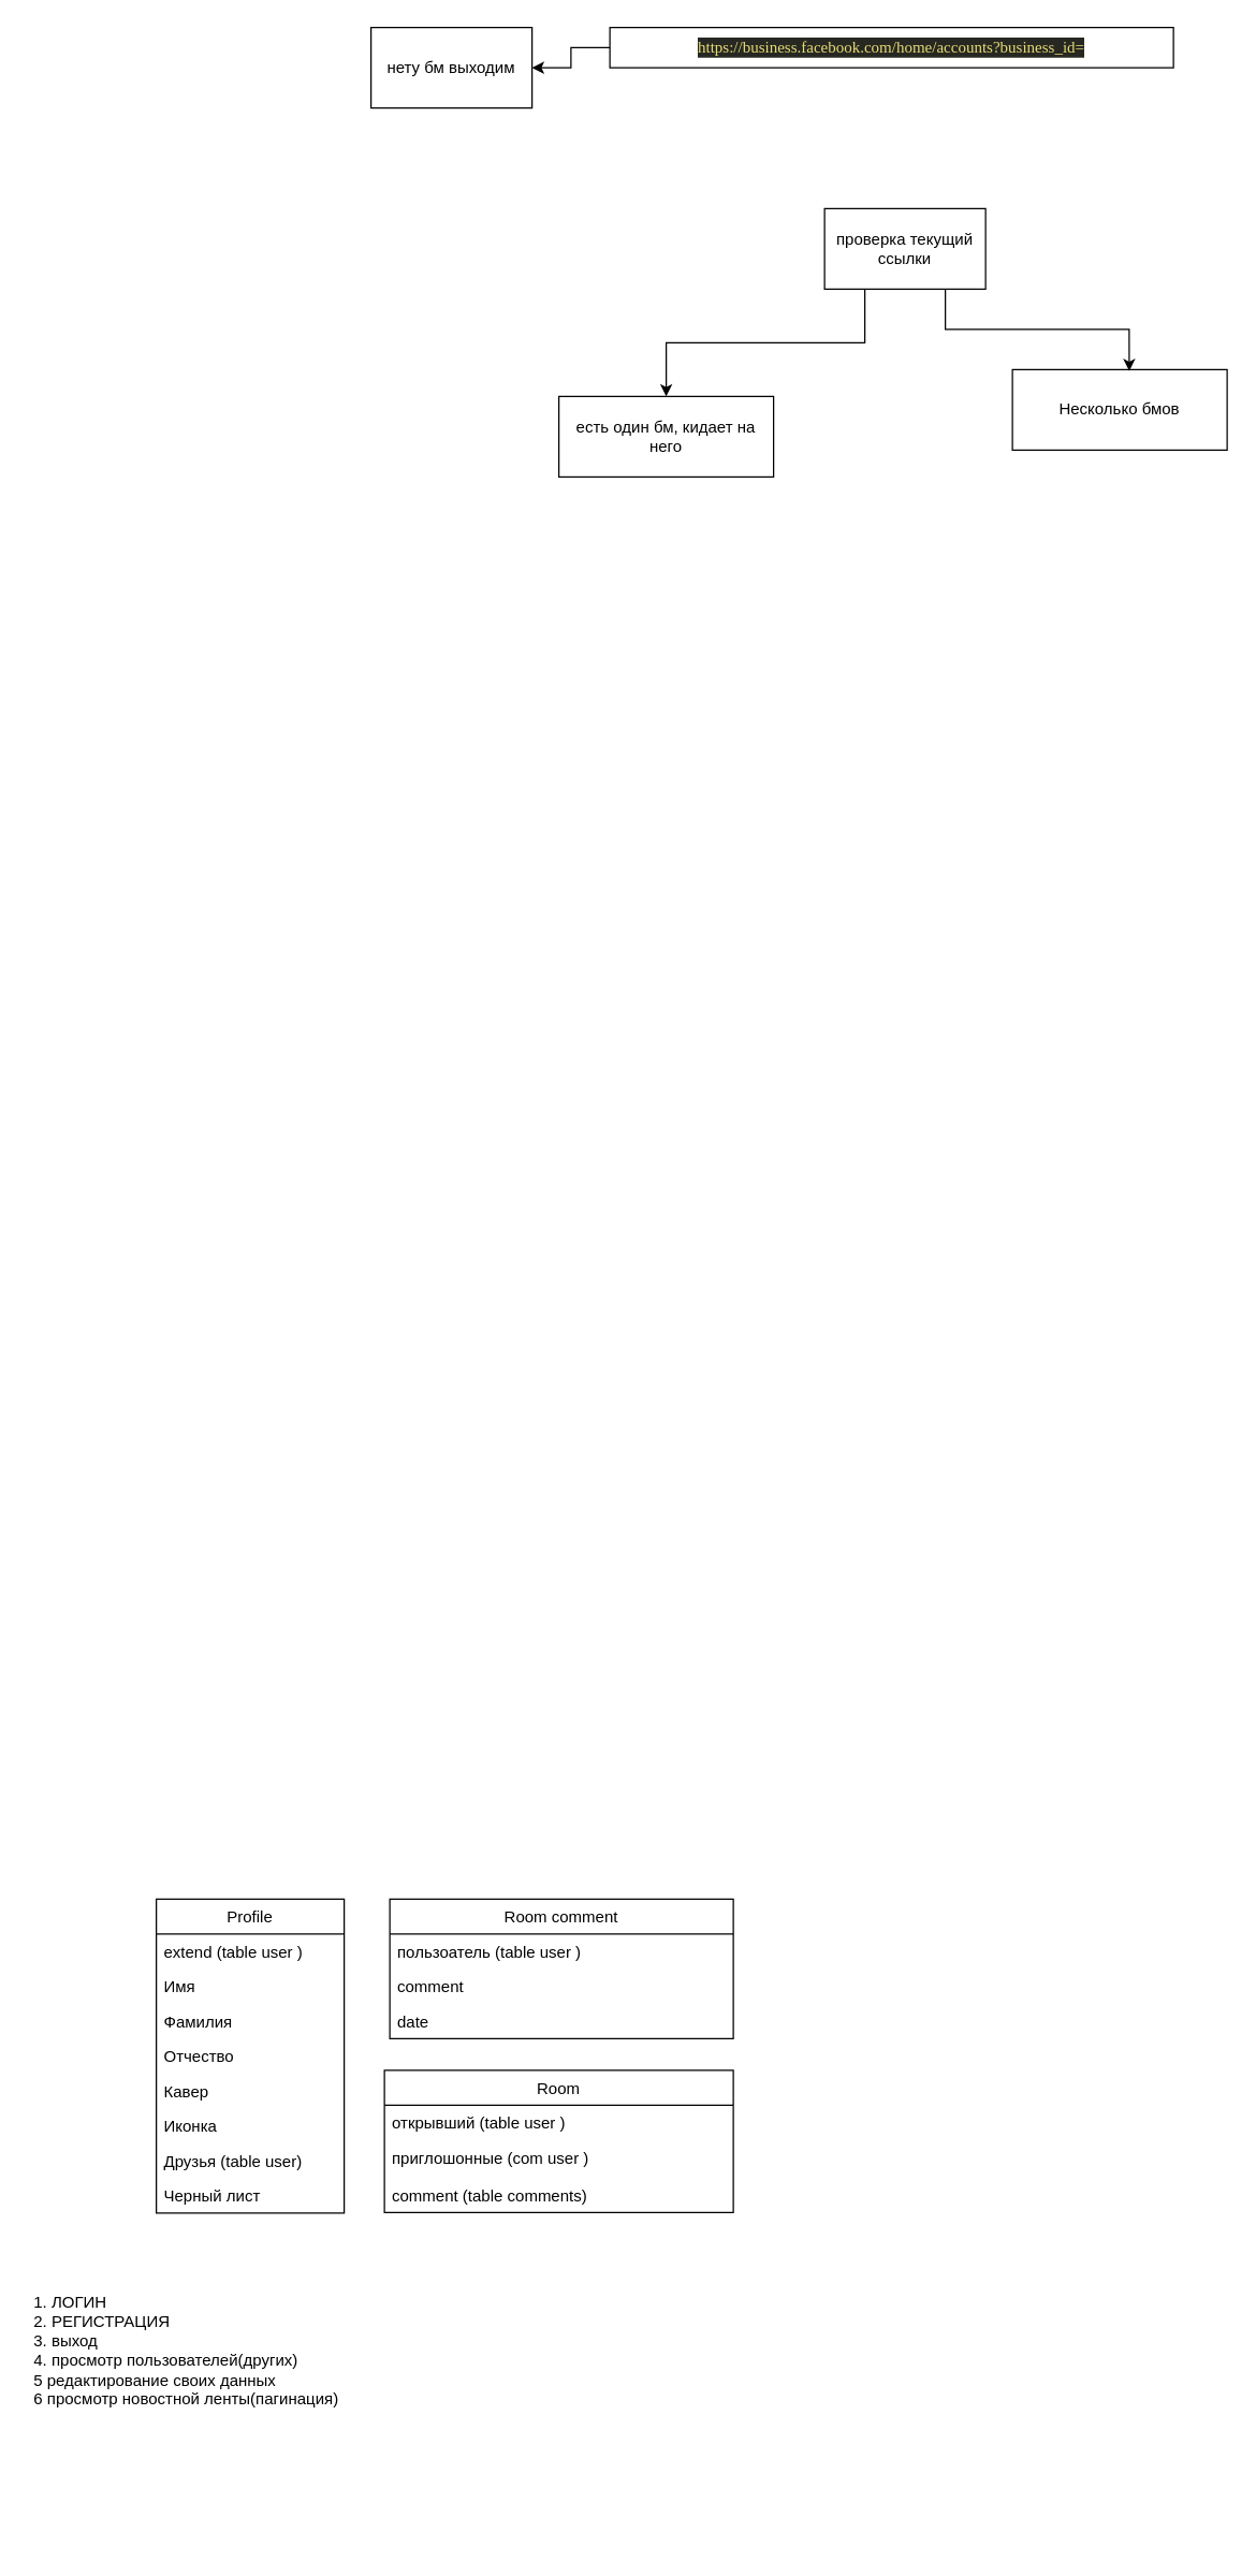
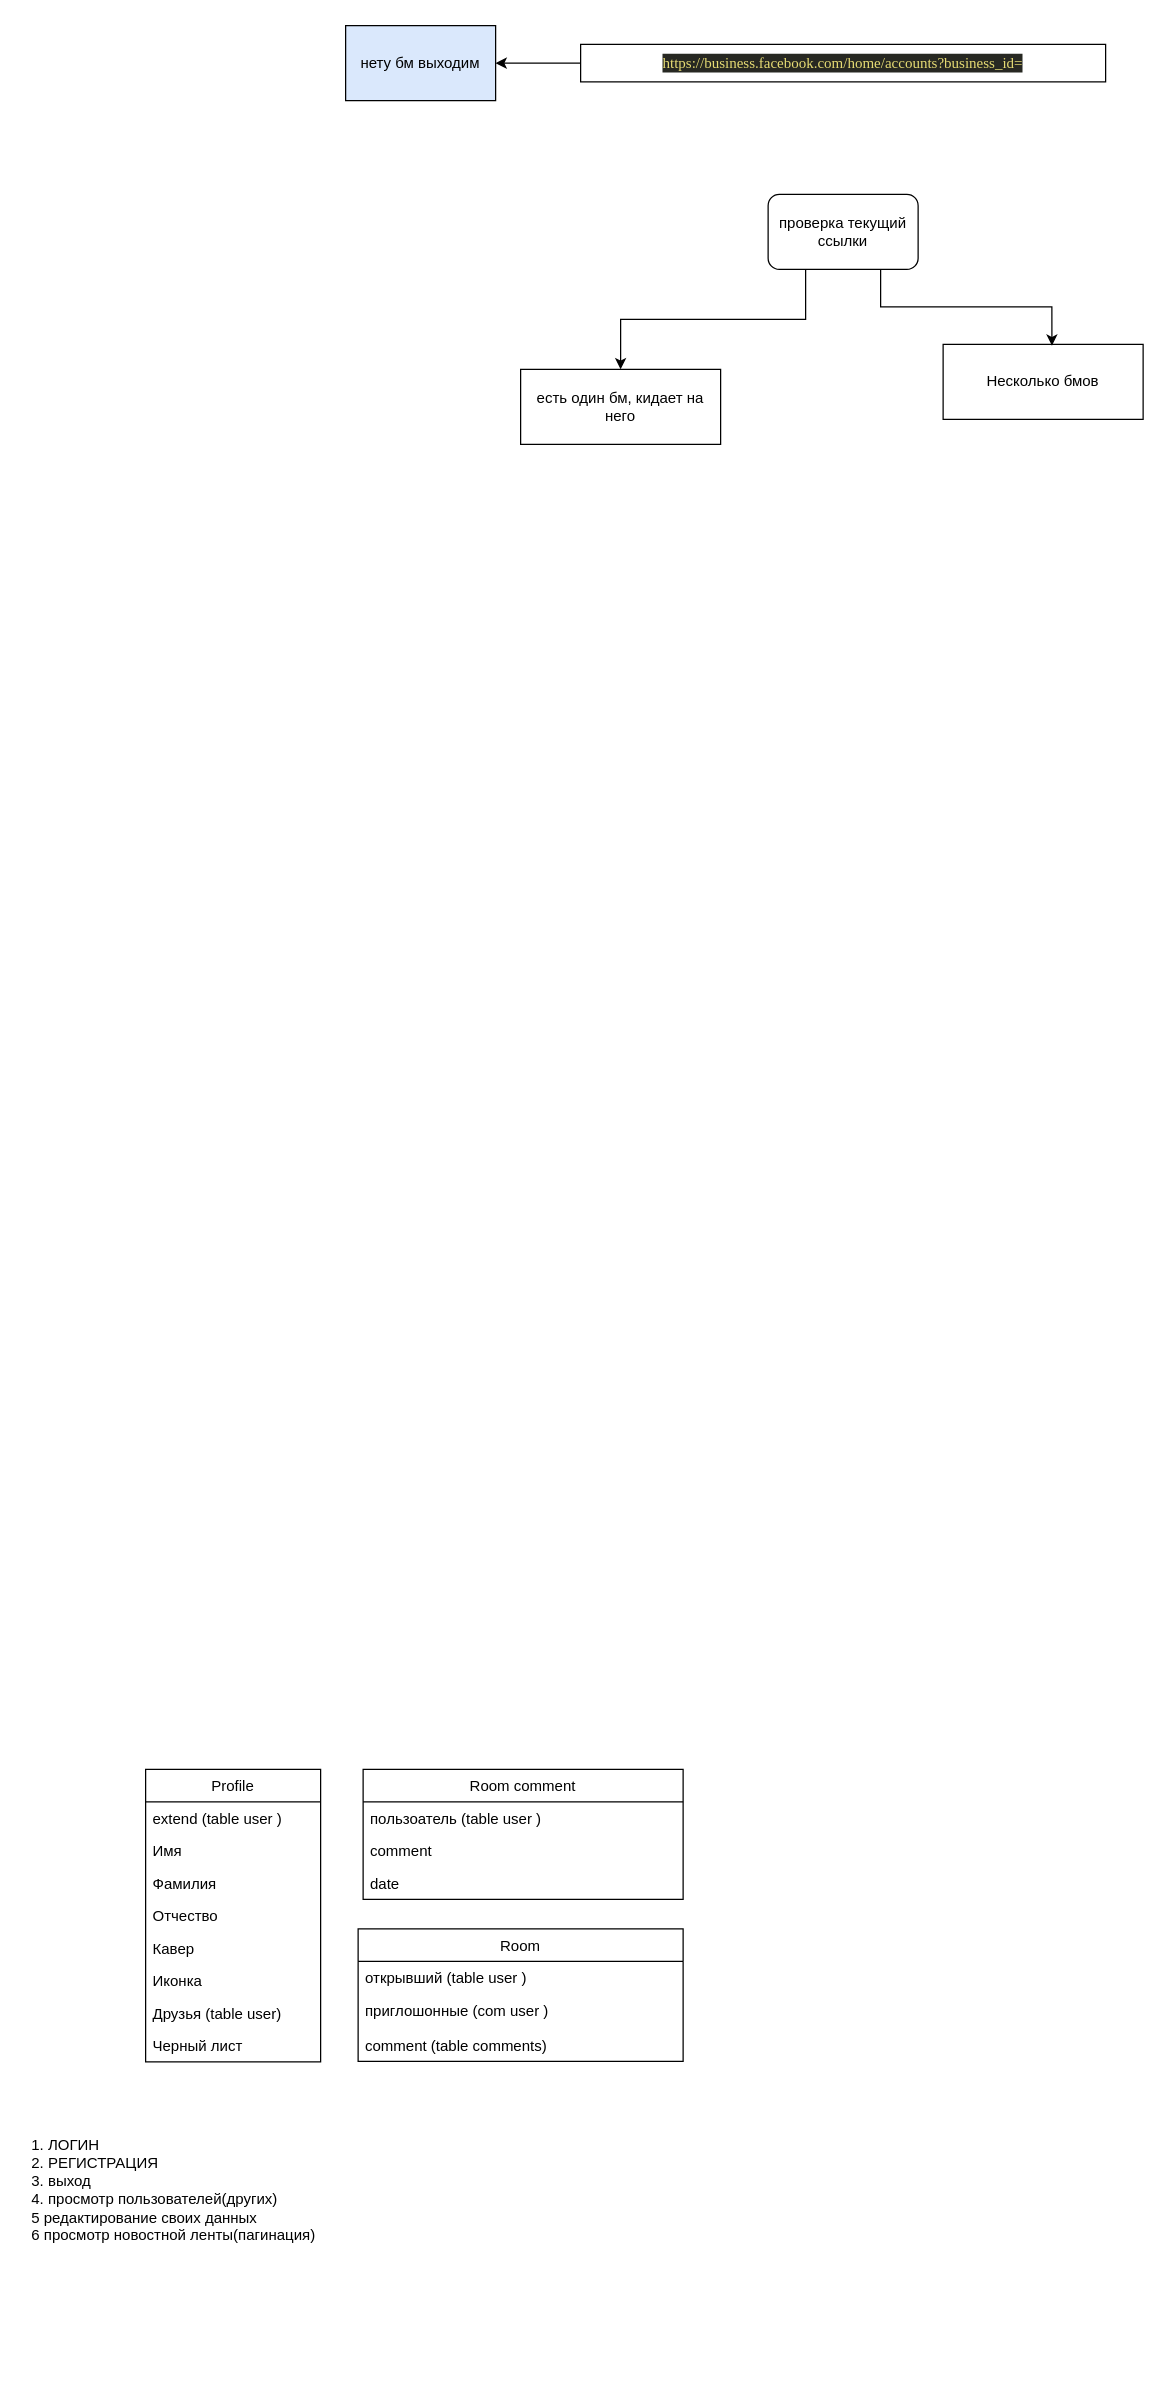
  <mxCell id="0" />
  <mxCell id="1" parent="0" />
  <mxCell id="2" value="&lt;h1&gt;&lt;br&gt;&lt;/h1&gt;&lt;div&gt;1. ЛОГИН&lt;/div&gt;&lt;div&gt;2. РЕГИСТРАЦИЯ&lt;/div&gt;&lt;div&gt;3. выход&lt;/div&gt;&lt;div&gt;4. просмотр пользователей(других)&lt;/div&gt;&lt;div&gt;5 редактирование своих данных&lt;/div&gt;&lt;div&gt;6 просмотр новостной ленты(пагинация)&lt;/div&gt;&lt;div&gt;&lt;br&gt;&lt;/div&gt;" style="text;html=1;strokeColor=none;fillColor=none;spacing=5;spacingTop=-20;whiteSpace=wrap;overflow=hidden;rounded=0;" parent="1" vertex="1"><mxGeometry x="20" y="1658" width="350" height="240" as="geometry" /></mxCell>
  <mxCell id="3" value="Profile" style="swimlane;fontStyle=0;childLayout=stackLayout;horizontal=1;startSize=26;fillColor=none;horizontalStack=0;resizeParent=1;resizeParentMax=0;resizeLast=0;collapsible=1;marginBottom=0;" parent="1" vertex="1"><mxGeometry x="116" y="1415" width="140" height="234" as="geometry" /></mxCell>
  <mxCell id="4" value="extend (table user )" style="text;strokeColor=none;fillColor=none;align=left;verticalAlign=top;spacingLeft=4;spacingRight=4;overflow=hidden;rotatable=0;points=[[0,0.5],[1,0.5]];portConstraint=eastwest;" parent="3" vertex="1"><mxGeometry y="26" width="140" height="26" as="geometry" /></mxCell>
  <mxCell id="5" value="Имя" style="text;strokeColor=none;fillColor=none;align=left;verticalAlign=top;spacingLeft=4;spacingRight=4;overflow=hidden;rotatable=0;points=[[0,0.5],[1,0.5]];portConstraint=eastwest;" parent="3" vertex="1"><mxGeometry y="52" width="140" height="26" as="geometry" /></mxCell>
  <mxCell id="6" value="Фамилия" style="text;strokeColor=none;fillColor=none;align=left;verticalAlign=top;spacingLeft=4;spacingRight=4;overflow=hidden;rotatable=0;points=[[0,0.5],[1,0.5]];portConstraint=eastwest;" parent="3" vertex="1"><mxGeometry y="78" width="140" height="26" as="geometry" /></mxCell>
  <mxCell id="7" value="Отчество" style="text;strokeColor=none;fillColor=none;align=left;verticalAlign=top;spacingLeft=4;spacingRight=4;overflow=hidden;rotatable=0;points=[[0,0.5],[1,0.5]];portConstraint=eastwest;" parent="3" vertex="1"><mxGeometry y="104" width="140" height="26" as="geometry" /></mxCell>
  <mxCell id="8" value="Кавер" style="text;strokeColor=none;fillColor=none;align=left;verticalAlign=top;spacingLeft=4;spacingRight=4;overflow=hidden;rotatable=0;points=[[0,0.5],[1,0.5]];portConstraint=eastwest;" parent="3" vertex="1"><mxGeometry y="130" width="140" height="26" as="geometry" /></mxCell>
  <mxCell id="9" value="Иконка" style="text;strokeColor=none;fillColor=none;align=left;verticalAlign=top;spacingLeft=4;spacingRight=4;overflow=hidden;rotatable=0;points=[[0,0.5],[1,0.5]];portConstraint=eastwest;" parent="3" vertex="1"><mxGeometry y="156" width="140" height="26" as="geometry" /></mxCell>
  <mxCell id="10" value="Друзья (table user)" style="text;strokeColor=none;fillColor=none;align=left;verticalAlign=top;spacingLeft=4;spacingRight=4;overflow=hidden;rotatable=0;points=[[0,0.5],[1,0.5]];portConstraint=eastwest;" parent="3" vertex="1"><mxGeometry y="182" width="140" height="26" as="geometry" /></mxCell>
  <mxCell id="11" value="Черный лист" style="text;strokeColor=none;fillColor=none;align=left;verticalAlign=top;spacingLeft=4;spacingRight=4;overflow=hidden;rotatable=0;points=[[0,0.5],[1,0.5]];portConstraint=eastwest;" parent="3" vertex="1"><mxGeometry y="208" width="140" height="26" as="geometry" /></mxCell>
  <mxCell id="12" value="Room comment" style="swimlane;fontStyle=0;childLayout=stackLayout;horizontal=1;startSize=26;fillColor=none;horizontalStack=0;resizeParent=1;resizeParentMax=0;resizeLast=0;collapsible=1;marginBottom=0;" parent="1" vertex="1"><mxGeometry x="290" y="1415" width="256" height="104" as="geometry" /></mxCell>
  <mxCell id="13" value="пользоатель (table user )" style="text;strokeColor=none;fillColor=none;align=left;verticalAlign=top;spacingLeft=4;spacingRight=4;overflow=hidden;rotatable=0;points=[[0,0.5],[1,0.5]];portConstraint=eastwest;" parent="12" vertex="1"><mxGeometry y="26" width="256" height="26" as="geometry" /></mxCell>
  <mxCell id="14" value="comment" style="text;strokeColor=none;fillColor=none;align=left;verticalAlign=top;spacingLeft=4;spacingRight=4;overflow=hidden;rotatable=0;points=[[0,0.5],[1,0.5]];portConstraint=eastwest;" parent="12" vertex="1"><mxGeometry y="52" width="256" height="26" as="geometry" /></mxCell>
  <mxCell id="15" value="date" style="text;strokeColor=none;fillColor=none;align=left;verticalAlign=top;spacingLeft=4;spacingRight=4;overflow=hidden;rotatable=0;points=[[0,0.5],[1,0.5]];portConstraint=eastwest;" parent="12" vertex="1"><mxGeometry y="78" width="256" height="26" as="geometry" /></mxCell>
  <mxCell id="16" value="Room" style="swimlane;fontStyle=0;childLayout=stackLayout;horizontal=1;startSize=26;fillColor=none;horizontalStack=0;resizeParent=1;resizeParentMax=0;resizeLast=0;collapsible=1;marginBottom=0;" vertex="1" parent="1"><mxGeometry x="286" y="1542.5" width="260" height="106" as="geometry" /></mxCell>
  <mxCell id="17" value="открывший (table user )" style="text;strokeColor=none;fillColor=none;align=left;verticalAlign=top;spacingLeft=4;spacingRight=4;overflow=hidden;rotatable=0;points=[[0,0.5],[1,0.5]];portConstraint=eastwest;" vertex="1" parent="16"><mxGeometry y="26" width="260" height="26" as="geometry" /></mxCell>
  <mxCell id="18" value="приглошонные (com user )" style="text;strokeColor=none;fillColor=none;align=left;verticalAlign=top;spacingLeft=4;spacingRight=4;overflow=hidden;rotatable=0;points=[[0,0.5],[1,0.5]];portConstraint=eastwest;" vertex="1" parent="16"><mxGeometry y="52" width="260" height="28" as="geometry" /></mxCell>
  <mxCell id="19" value="comment (table comments)" style="text;strokeColor=none;fillColor=none;align=left;verticalAlign=top;spacingLeft=4;spacingRight=4;overflow=hidden;rotatable=0;points=[[0,0.5],[1,0.5]];portConstraint=eastwest;" vertex="1" parent="16"><mxGeometry y="80" width="260" height="26" as="geometry" /></mxCell>
  <mxCell id="20" style="edgeStyle=orthogonalEdgeStyle;rounded=0;orthogonalLoop=1;jettySize=auto;html=1;exitX=0;exitY=0.5;exitDx=0;exitDy=0;entryX=1;entryY=0.5;entryDx=0;entryDy=0;" edge="1" parent="1" source="21" target="22"><mxGeometry relative="1" as="geometry" /></mxCell>
- <mxCell id="21" value="&lt;pre style=&quot;background-color: #272822 ; color: #f8f8f2 ; font-family: &amp;#34;consolas&amp;#34; ; font-size: 9 8pt&quot;&gt;&lt;span style=&quot;color: #e6db74&quot;&gt;https://business.facebook.com/home/accounts?business_id=&lt;/span&gt;&lt;/pre&gt;" style="rounded=0;whiteSpace=wrap;html=1;" vertex="1" parent="1"><mxGeometry x="454" y="20" width="420" height="30" as="geometry" /></mxCell>
- <mxCell id="22" value="нету бм выходим" style="rounded=0;whiteSpace=wrap;html=1;" vertex="1" parent="1"><mxGeometry x="276" y="20" width="120" height="60" as="geometry" /></mxCell>
+ <mxCell id="21" value="&lt;pre style=&quot;background-color: #272822 ; color: #f8f8f2 ; font-family: &amp;#34;consolas&amp;#34; ; font-size: 9 8pt&quot;&gt;&lt;span style=&quot;color: #e6db74&quot;&gt;https://business.facebook.com/home/accounts?business_id=&lt;/span&gt;&lt;/pre&gt;" style="rounded=0;whiteSpace=wrap;html=1;" vertex="1" parent="1"><mxGeometry x="464" y="35" width="420" height="30" as="geometry" /></mxCell>
+ <mxCell id="22" value="нету бм выходим" style="rounded=0;whiteSpace=wrap;html=1;fillColor=#dae8fc;" vertex="1" parent="1"><mxGeometry x="276" y="20" width="120" height="60" as="geometry" /></mxCell>
  <mxCell id="23" value="есть один бм, кидает на него" style="rounded=0;whiteSpace=wrap;html=1;" vertex="1" parent="1"><mxGeometry x="416" y="295" width="160" height="60" as="geometry" /></mxCell>
  <mxCell id="24" value="Несколько бмов" style="rounded=0;whiteSpace=wrap;html=1;" vertex="1" parent="1"><mxGeometry x="754" y="275" width="160" height="60" as="geometry" /></mxCell>
  <mxCell id="25" style="edgeStyle=orthogonalEdgeStyle;rounded=0;orthogonalLoop=1;jettySize=auto;html=1;exitX=0.25;exitY=1;exitDx=0;exitDy=0;" edge="1" parent="1" source="27" target="23"><mxGeometry relative="1" as="geometry" /></mxCell>
  <mxCell id="26" style="edgeStyle=orthogonalEdgeStyle;rounded=0;orthogonalLoop=1;jettySize=auto;html=1;exitX=0.75;exitY=1;exitDx=0;exitDy=0;entryX=0.544;entryY=0.017;entryDx=0;entryDy=0;entryPerimeter=0;" edge="1" parent="1" source="27" target="24"><mxGeometry relative="1" as="geometry" /></mxCell>
- <mxCell id="27" value="проверка текущий ссылки" style="whiteSpace=wrap;html=1;rounded=0;" vertex="1" parent="1"><mxGeometry x="614" y="155" width="120" height="60" as="geometry" /></mxCell>
+ <mxCell id="27" value="проверка текущий ссылки" style="rounded=1;whiteSpace=wrap;html=1;" vertex="1" parent="1"><mxGeometry x="614" y="155" width="120" height="60" as="geometry" /></mxCell>
